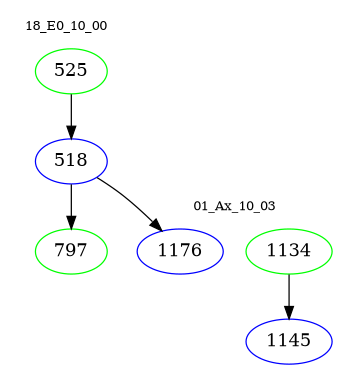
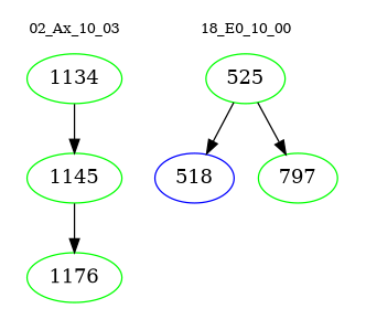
  digraph {
    node [color=green]
    edge [color=black]
    n1 [label=1134]
-   n2 [color=blue label=1145]
-   n3 [color=blue label=1176]
+   n2 [label=1145]
+   n3 [label=1176]
    n4 [label=525]
    n5 [color=blue label=518]
    n6 [label=797]
    subgraph cluster_1 {
      color=white
      fontsize=10
-     label="01_Ax_10_03"
+     label="02_Ax_10_03"
      n1
      n2
      n3
    }
    subgraph cluster_2 {
      color=white
      fontsize=10
      label="18_E0_10_00"
      n4
      n5
      n6
    }
    n1 -> n2
-   n5 -> n3
+   n2 -> n3
    n4 -> n5
-   n5 -> n6
+   n4 -> n6
  }
